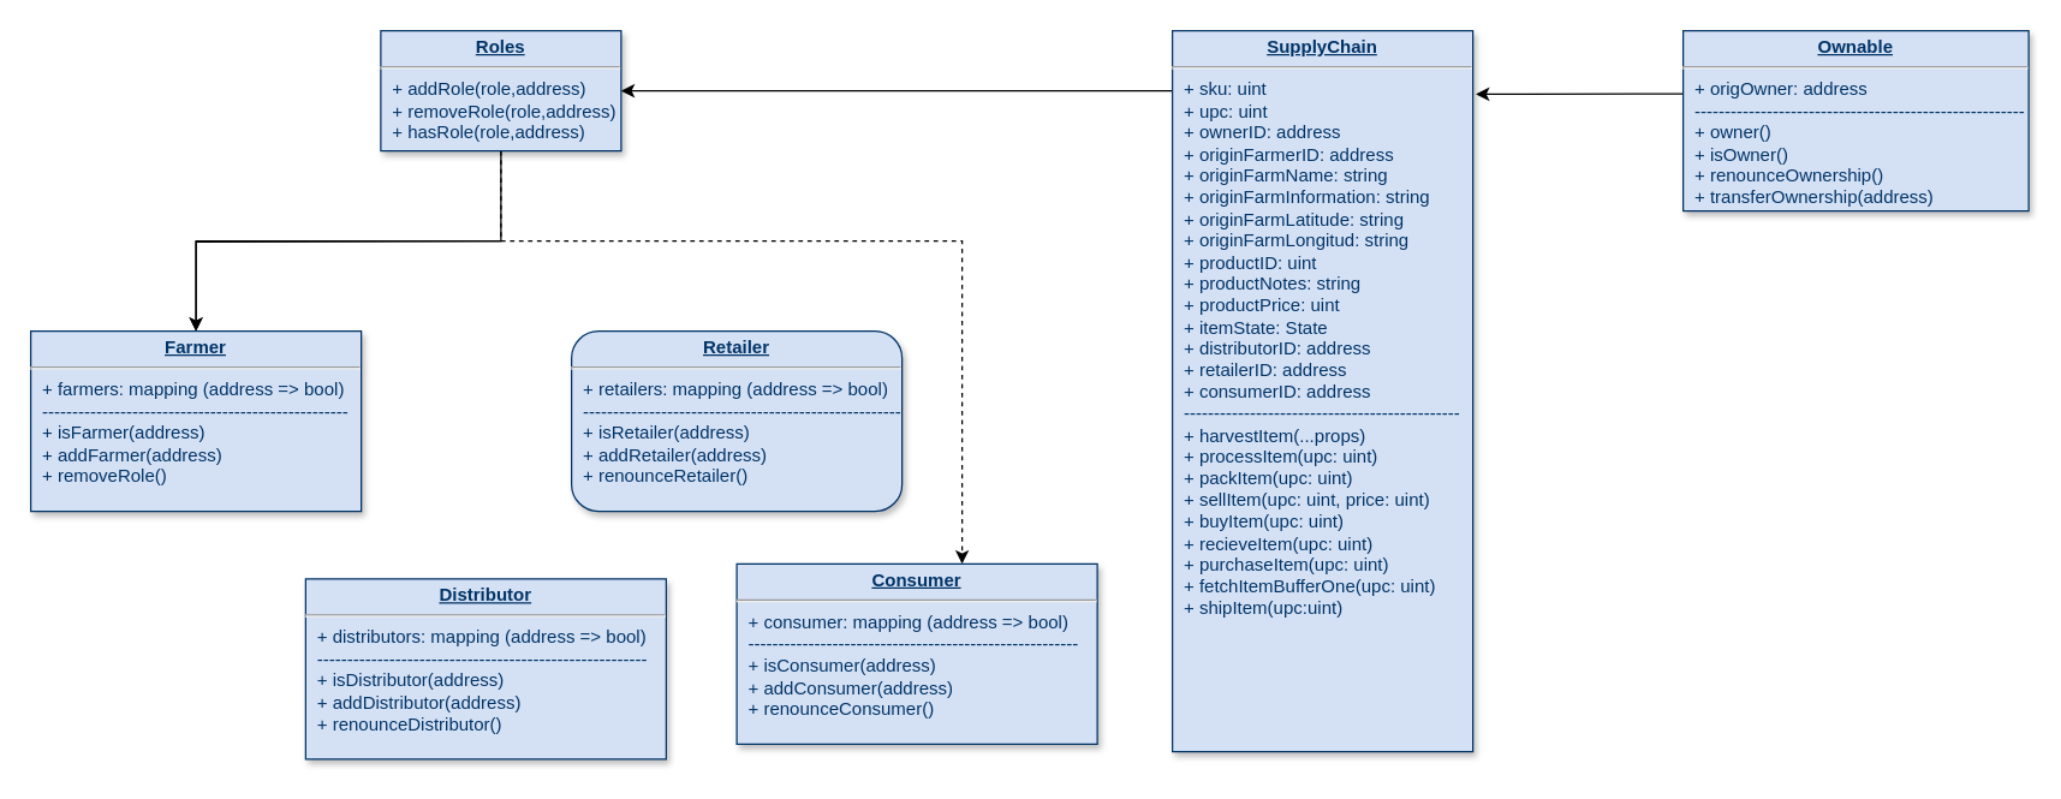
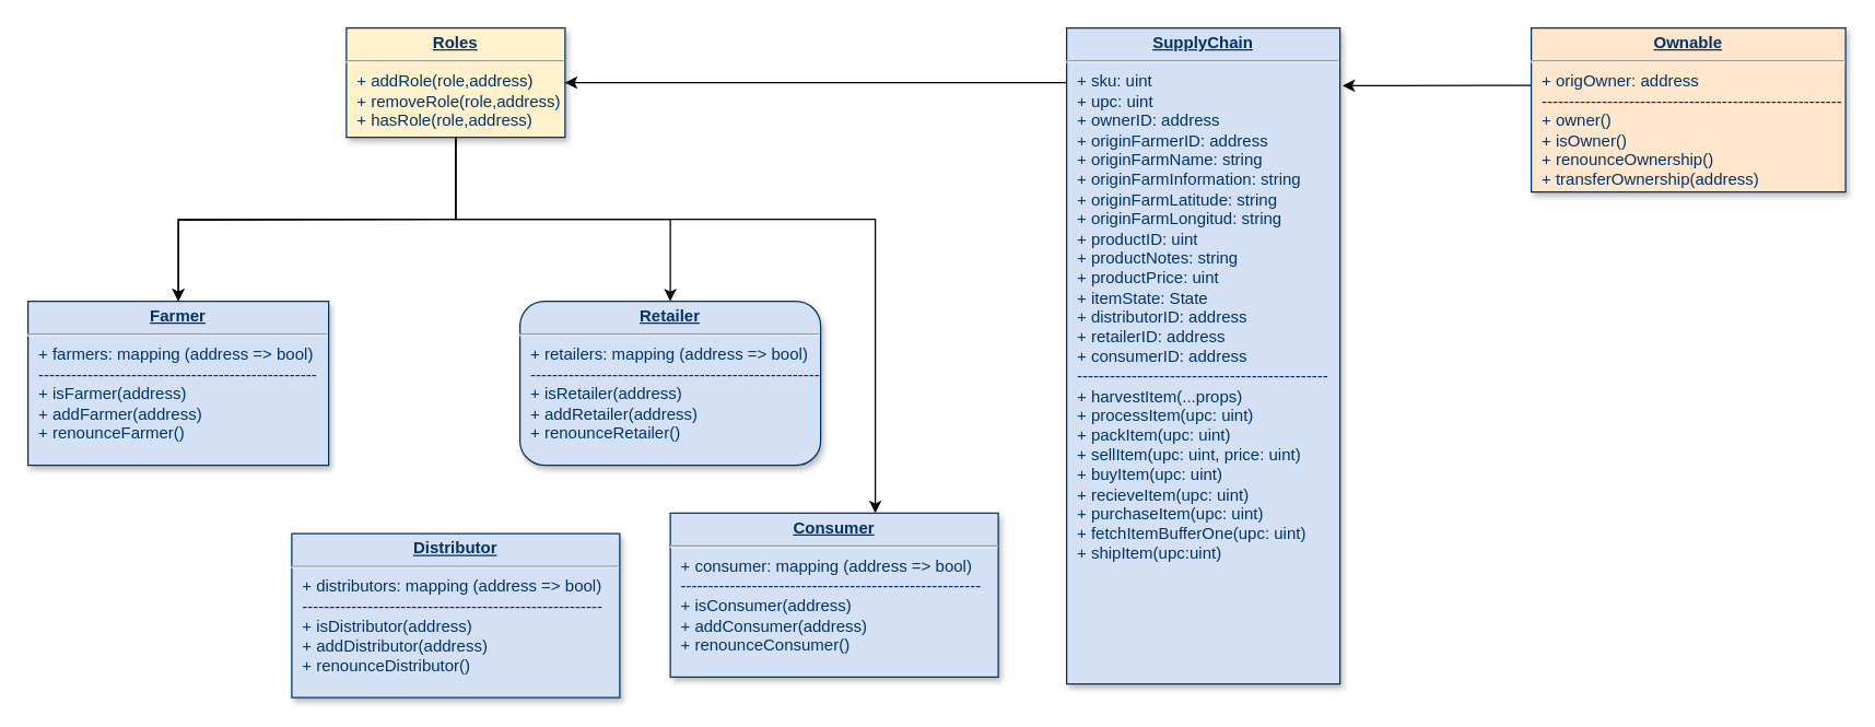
  <mxCell id="0" />
  <mxCell id="1" parent="0" />
  <mxCell id="2" value="" style="edgeStyle=orthogonalEdgeStyle;rounded=0;orthogonalLoop=1;jettySize=auto;html=1;" edge="1" parent="1" target="7"><mxGeometry relative="1" as="geometry"><mxPoint x="333" y="160" as="sourcePoint" /></mxGeometry></mxCell>
  <mxCell id="3" style="edgeStyle=orthogonalEdgeStyle;rounded=0;orthogonalLoop=1;jettySize=auto;html=1;exitX=0.5;exitY=1;exitDx=0;exitDy=0;" edge="1" parent="1" source="6" target="7"><mxGeometry relative="1" as="geometry" /></mxCell>
- <mxCell id="5" style="edgeStyle=orthogonalEdgeStyle;rounded=0;orthogonalLoop=1;jettySize=auto;html=1;exitX=0.5;exitY=1;exitDx=0;exitDy=0;dashed=1;" edge="1" parent="1" source="6" target="10"><mxGeometry relative="1" as="geometry"><Array as="points"><mxPoint x="333" y="160" /><mxPoint x="640" y="160" /></Array></mxGeometry></mxCell>
- <mxCell id="6" value="&lt;p style=&quot;margin: 0px ; margin-top: 4px ; text-align: center ; text-decoration: underline&quot;&gt;&lt;b&gt;Roles&lt;/b&gt;&lt;/p&gt;&lt;hr&gt;&lt;p style=&quot;margin: 0px ; margin-left: 8px&quot;&gt;+ addRole(role,address)&lt;/p&gt;&lt;p style=&quot;margin: 0px ; margin-left: 8px&quot;&gt;+ removeRole(role,address)&lt;/p&gt;&lt;p style=&quot;margin: 0px ; margin-left: 8px&quot;&gt;+ hasRole(role,address)&lt;/p&gt;" style="verticalAlign=top;align=left;overflow=fill;fontSize=12;fontFamily=Helvetica;html=1;strokeColor=#003366;shadow=1;fillColor=#D4E1F5;fontColor=#003366" parent="1" vertex="1"><mxGeometry x="253" y="20" width="160" height="80" as="geometry" /></mxCell>
- <mxCell id="7" value="&lt;p style=&quot;margin: 0px ; margin-top: 4px ; text-align: center ; text-decoration: underline&quot;&gt;&lt;b&gt;Farmer&lt;/b&gt;&lt;/p&gt;&lt;hr&gt;&lt;p style=&quot;margin: 0px ; margin-left: 8px&quot;&gt;+ farmers: mapping (address =&amp;gt; bool)&lt;/p&gt;&lt;p style=&quot;margin: 0px ; margin-left: 8px&quot;&gt;---------------------------------------------------&lt;br&gt;+ isFarmer(address)&lt;/p&gt;&lt;p style=&quot;margin: 0px ; margin-left: 8px&quot;&gt;+ addFarmer(address)&lt;br&gt;+ removeRole()&lt;/p&gt;" style="verticalAlign=top;align=left;overflow=fill;fontSize=12;fontFamily=Helvetica;html=1;strokeColor=#003366;shadow=1;fillColor=#D4E1F5;fontColor=#003366" vertex="1" parent="1"><mxGeometry x="20" y="220" width="220" height="120" as="geometry" /></mxCell>
- <mxCell id="8" value="&lt;p style=&quot;margin: 0px ; margin-top: 4px ; text-align: center ; text-decoration: underline&quot;&gt;&lt;b&gt;Distributor&lt;/b&gt;&lt;/p&gt;&lt;hr&gt;&lt;p style=&quot;margin: 0px ; margin-left: 8px&quot;&gt;+ distributors: mapping (address =&amp;gt; bool)&lt;/p&gt;&lt;p style=&quot;margin: 0px ; margin-left: 8px&quot;&gt;-------------------------------------------------------&lt;br&gt;+ isDistributor(address)&lt;/p&gt;&lt;p style=&quot;margin: 0px ; margin-left: 8px&quot;&gt;+ addDistributor(address)&lt;br&gt;+ renounceDistributor()&lt;/p&gt;" style="verticalAlign=top;align=left;overflow=fill;fontSize=12;fontFamily=Helvetica;html=1;strokeColor=#003366;shadow=1;fillColor=#D4E1F5;fontColor=#003366" vertex="1" parent="1"><mxGeometry x="203" y="385" width="240" height="120" as="geometry" /></mxCell>
+ <mxCell id="4" style="edgeStyle=orthogonalEdgeStyle;rounded=0;orthogonalLoop=1;jettySize=auto;html=1;exitX=0.5;exitY=1;exitDx=0;exitDy=0;entryX=0.5;entryY=0;entryDx=0;entryDy=0;" edge="1" parent="1" source="6" target="9"><mxGeometry relative="1" as="geometry" /></mxCell>
+ <mxCell id="5" style="edgeStyle=orthogonalEdgeStyle;rounded=0;orthogonalLoop=1;jettySize=auto;html=1;exitX=0.5;exitY=1;exitDx=0;exitDy=0;" edge="1" parent="1" source="6" target="10"><mxGeometry relative="1" as="geometry"><Array as="points"><mxPoint x="333" y="160" /><mxPoint x="640" y="160" /></Array></mxGeometry></mxCell>
+ <mxCell id="6" value="&lt;p style=&quot;margin: 0px ; margin-top: 4px ; text-align: center ; text-decoration: underline&quot;&gt;&lt;b&gt;Roles&lt;/b&gt;&lt;/p&gt;&lt;hr&gt;&lt;p style=&quot;margin: 0px ; margin-left: 8px&quot;&gt;+ addRole(role,address)&lt;/p&gt;&lt;p style=&quot;margin: 0px ; margin-left: 8px&quot;&gt;+ removeRole(role,address)&lt;/p&gt;&lt;p style=&quot;margin: 0px ; margin-left: 8px&quot;&gt;+ hasRole(role,address)&lt;/p&gt;" style="verticalAlign=top;align=left;overflow=fill;fontSize=12;fontFamily=Helvetica;html=1;strokeColor=#003366;shadow=1;fillColor=#fff2cc;fontColor=#003366;" parent="1" vertex="1"><mxGeometry x="253" y="20" width="160" height="80" as="geometry" /></mxCell>
+ <mxCell id="7" value="&lt;p style=&quot;margin: 0px ; margin-top: 4px ; text-align: center ; text-decoration: underline&quot;&gt;&lt;b&gt;Farmer&lt;/b&gt;&lt;/p&gt;&lt;hr&gt;&lt;p style=&quot;margin: 0px ; margin-left: 8px&quot;&gt;+ farmers: mapping (address =&amp;gt; bool)&lt;/p&gt;&lt;p style=&quot;margin: 0px ; margin-left: 8px&quot;&gt;---------------------------------------------------&lt;br&gt;+ isFarmer(address)&lt;/p&gt;&lt;p style=&quot;margin: 0px ; margin-left: 8px&quot;&gt;+ addFarmer(address)&lt;br&gt;+ renounceFarmer()&lt;/p&gt;" style="verticalAlign=top;align=left;overflow=fill;fontSize=12;fontFamily=Helvetica;html=1;strokeColor=#003366;shadow=1;fillColor=#D4E1F5;fontColor=#003366" vertex="1" parent="1"><mxGeometry x="20" y="220" width="220" height="120" as="geometry" /></mxCell>
+ <mxCell id="8" value="&lt;p style=&quot;margin: 0px ; margin-top: 4px ; text-align: center ; text-decoration: underline&quot;&gt;&lt;b&gt;Distributor&lt;/b&gt;&lt;/p&gt;&lt;hr&gt;&lt;p style=&quot;margin: 0px ; margin-left: 8px&quot;&gt;+ distributors: mapping (address =&amp;gt; bool)&lt;/p&gt;&lt;p style=&quot;margin: 0px ; margin-left: 8px&quot;&gt;-------------------------------------------------------&lt;br&gt;+ isDistributor(address)&lt;/p&gt;&lt;p style=&quot;margin: 0px ; margin-left: 8px&quot;&gt;+ addDistributor(address)&lt;br&gt;+ renounceDistributor()&lt;/p&gt;" style="verticalAlign=top;align=left;overflow=fill;fontSize=12;fontFamily=Helvetica;html=1;strokeColor=#003366;shadow=1;fillColor=#D4E1F5;fontColor=#003366" vertex="1" parent="1"><mxGeometry x="213" y="390" width="240" height="120" as="geometry" /></mxCell>
  <mxCell id="9" value="&lt;p style=&quot;margin: 0px ; margin-top: 4px ; text-align: center ; text-decoration: underline&quot;&gt;&lt;b&gt;Retailer&lt;/b&gt;&lt;/p&gt;&lt;hr&gt;&lt;p style=&quot;margin: 0px ; margin-left: 8px&quot;&gt;+ retailers: mapping (address =&amp;gt; bool)&lt;/p&gt;&lt;p style=&quot;margin: 0px ; margin-left: 8px&quot;&gt;-------------------------------------------------------&lt;br&gt;+ isRetailer(address)&lt;/p&gt;&lt;p style=&quot;margin: 0px ; margin-left: 8px&quot;&gt;+ addRetailer(address)&lt;br&gt;+ renounceRetailer()&lt;/p&gt;" style="verticalAlign=top;align=left;overflow=fill;fontSize=12;fontFamily=Helvetica;html=1;strokeColor=#003366;shadow=1;fillColor=#D4E1F5;fontColor=#003366;rounded=1;" vertex="1" parent="1"><mxGeometry x="380" y="220" width="220" height="120" as="geometry" /></mxCell>
  <mxCell id="10" value="&lt;p style=&quot;margin: 0px ; margin-top: 4px ; text-align: center ; text-decoration: underline&quot;&gt;&lt;b&gt;Consumer&lt;/b&gt;&lt;/p&gt;&lt;hr&gt;&lt;p style=&quot;margin: 0px ; margin-left: 8px&quot;&gt;+ consumer: mapping (address =&amp;gt; bool)&lt;/p&gt;&lt;p style=&quot;margin: 0px ; margin-left: 8px&quot;&gt;-------------------------------------------------------&lt;br&gt;+ isConsumer(address)&lt;/p&gt;&lt;p style=&quot;margin: 0px ; margin-left: 8px&quot;&gt;+ addConsumer(address)&lt;br&gt;+ renounceConsumer()&lt;/p&gt;" style="verticalAlign=top;align=left;overflow=fill;fontSize=12;fontFamily=Helvetica;html=1;strokeColor=#003366;shadow=1;fillColor=#D4E1F5;fontColor=#003366" vertex="1" parent="1"><mxGeometry x="490" y="375" width="240" height="120" as="geometry" /></mxCell>
  <mxCell id="11" style="edgeStyle=orthogonalEdgeStyle;rounded=0;orthogonalLoop=1;jettySize=auto;html=1;entryX=1;entryY=0.5;entryDx=0;entryDy=0;" edge="1" parent="1" source="12" target="6"><mxGeometry relative="1" as="geometry"><Array as="points"><mxPoint x="700" y="60" /><mxPoint x="700" y="60" /></Array></mxGeometry></mxCell>
  <mxCell id="12" value="&lt;p style=&quot;margin: 0px ; margin-top: 4px ; text-align: center ; text-decoration: underline&quot;&gt;&lt;b&gt;SupplyChain&lt;/b&gt;&lt;/p&gt;&lt;hr&gt;&lt;p style=&quot;margin: 0px ; margin-left: 8px&quot;&gt;+ sku: uint&lt;/p&gt;&lt;p style=&quot;margin: 0px ; margin-left: 8px&quot;&gt;+ upc: uint&lt;/p&gt;&lt;p style=&quot;margin: 0px ; margin-left: 8px&quot;&gt;+ ownerID: address&lt;/p&gt;&lt;p style=&quot;margin: 0px ; margin-left: 8px&quot;&gt;+ originFarmerID: address&lt;/p&gt;&lt;p style=&quot;margin: 0px ; margin-left: 8px&quot;&gt;+ originFarmName: string&lt;/p&gt;&lt;p style=&quot;margin: 0px ; margin-left: 8px&quot;&gt;+ originFarmInformation: string&lt;/p&gt;&lt;p style=&quot;margin: 0px ; margin-left: 8px&quot;&gt;+ originFarmLatitude: string&lt;/p&gt;&lt;p style=&quot;margin: 0px ; margin-left: 8px&quot;&gt;+ originFarmLongitud: string&lt;/p&gt;&lt;p style=&quot;margin: 0px ; margin-left: 8px&quot;&gt;+ productID: uint&lt;/p&gt;&lt;p style=&quot;margin: 0px ; margin-left: 8px&quot;&gt;+ productNotes: string&lt;/p&gt;&lt;p style=&quot;margin: 0px ; margin-left: 8px&quot;&gt;+ productPrice: uint&lt;/p&gt;&lt;p style=&quot;margin: 0px ; margin-left: 8px&quot;&gt;+ itemState: State&lt;/p&gt;&lt;p style=&quot;margin: 0px ; margin-left: 8px&quot;&gt;+ distributorID: address&lt;/p&gt;&lt;p style=&quot;margin: 0px ; margin-left: 8px&quot;&gt;+ retailerID: address&lt;/p&gt;&lt;p style=&quot;margin: 0px ; margin-left: 8px&quot;&gt;+ consumerID: address&lt;/p&gt;&lt;p style=&quot;margin: 0px ; margin-left: 8px&quot;&gt;----------------------------------------------&lt;/p&gt;&lt;p style=&quot;margin: 0px ; margin-left: 8px&quot;&gt;+ harvestItem(...props)&lt;/p&gt;&lt;p style=&quot;margin: 0px ; margin-left: 8px&quot;&gt;+ processItem(upc: uint)&lt;/p&gt;&lt;p style=&quot;margin: 0px ; margin-left: 8px&quot;&gt;+ packItem(upc: uint)&lt;/p&gt;&lt;p style=&quot;margin: 0px ; margin-left: 8px&quot;&gt;+ sellItem(upc: uint, price: uint)&lt;/p&gt;&lt;p style=&quot;margin: 0px ; margin-left: 8px&quot;&gt;+ buyItem(upc: uint)&lt;/p&gt;&lt;p style=&quot;margin: 0px ; margin-left: 8px&quot;&gt;+ recieveItem(upc: uint)&lt;/p&gt;&lt;p style=&quot;margin: 0px ; margin-left: 8px&quot;&gt;+ purchaseItem(upc: uint)&lt;/p&gt;&lt;p style=&quot;margin: 0px ; margin-left: 8px&quot;&gt;+ fetchItemBufferOne(upc: uint)&lt;/p&gt;&lt;p style=&quot;margin: 0px ; margin-left: 8px&quot;&gt;+ shipItem(upc:uint)&lt;/p&gt;" style="verticalAlign=top;align=left;overflow=fill;fontSize=12;fontFamily=Helvetica;html=1;strokeColor=#003366;shadow=1;fillColor=#D4E1F5;fontColor=#003366" vertex="1" parent="1"><mxGeometry x="780" y="20" width="200" height="480" as="geometry" /></mxCell>
  <mxCell id="13" style="edgeStyle=orthogonalEdgeStyle;rounded=0;orthogonalLoop=1;jettySize=auto;html=1;entryX=1.01;entryY=0.088;entryDx=0;entryDy=0;entryPerimeter=0;" edge="1" parent="1" source="14" target="12"><mxGeometry relative="1" as="geometry"><Array as="points"><mxPoint x="1090" y="62" /><mxPoint x="1090" y="62" /></Array></mxGeometry></mxCell>
- <mxCell id="14" value="&lt;p style=&quot;margin: 0px ; margin-top: 4px ; text-align: center ; text-decoration: underline&quot;&gt;&lt;b&gt;Ownable&lt;/b&gt;&lt;/p&gt;&lt;hr&gt;&lt;p style=&quot;margin: 0px ; margin-left: 8px&quot;&gt;+ origOwner: address&lt;/p&gt;&lt;p style=&quot;margin: 0px ; margin-left: 8px&quot;&gt;-------------------------------------------------------&lt;br&gt;+ owner()&lt;/p&gt;&lt;p style=&quot;margin: 0px ; margin-left: 8px&quot;&gt;+ isOwner()&lt;br&gt;+ renounceOwnership()&lt;br&gt;+ transferOwnership(address)&lt;/p&gt;" style="verticalAlign=top;align=left;overflow=fill;fontSize=12;fontFamily=Helvetica;html=1;strokeColor=#003366;shadow=1;fillColor=#D4E1F5;fontColor=#003366" vertex="1" parent="1"><mxGeometry x="1120" y="20" width="230" height="120" as="geometry" /></mxCell>
+ <mxCell id="14" value="&lt;p style=&quot;margin: 0px ; margin-top: 4px ; text-align: center ; text-decoration: underline&quot;&gt;&lt;b&gt;Ownable&lt;/b&gt;&lt;/p&gt;&lt;hr&gt;&lt;p style=&quot;margin: 0px ; margin-left: 8px&quot;&gt;+ origOwner: address&lt;/p&gt;&lt;p style=&quot;margin: 0px ; margin-left: 8px&quot;&gt;-------------------------------------------------------&lt;br&gt;+ owner()&lt;/p&gt;&lt;p style=&quot;margin: 0px ; margin-left: 8px&quot;&gt;+ isOwner()&lt;br&gt;+ renounceOwnership()&lt;br&gt;+ transferOwnership(address)&lt;/p&gt;" style="verticalAlign=top;align=left;overflow=fill;fontSize=12;fontFamily=Helvetica;html=1;strokeColor=#003366;shadow=1;fillColor=#ffe6cc;fontColor=#003366;" vertex="1" parent="1"><mxGeometry x="1120" y="20" width="230" height="120" as="geometry" /></mxCell>
